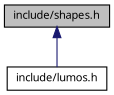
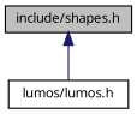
  digraph {
    fontname="Noto Sans"
    node [color=black fontname="Noto Sans" fontsize=10 shape=record style=filled]
    n1 [fillcolor=grey75 fontcolor=black height=0.2 label="include/shapes.h" width=0.4]
-   n2 [fillcolor=white height=0.2 label="include/lumos.h" width=0.4]
+   n2 [fillcolor=white height=0.2 label="lumos/lumos.h" width=0.4]
    n1 -> n2 [color=midnightblue dir=back fontname="Noto Sans" fontsize=10 labelfontname=Helvetica labelfontsize=10 style=solid]
  }
